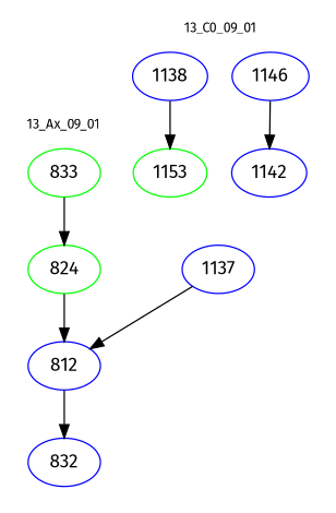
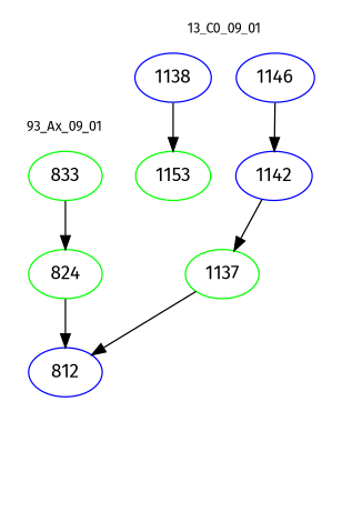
  digraph {
    fontname="Fira Sans"
    node [color=blue fontname="Fira Sans"]
    edge [color=black fontname="Fira Sans"]
    n1 [color=green label=833]
    n2 [color=green label=824]
    n3 [label=812]
-   n4 [label=832]
    n5 [label=1146]
    n6 [label=1142]
-   n7 [label=1137]
+   n7 [color=green label=1137]
    n8 [label=1138]
    n9 [color=green label=1153]
    subgraph cluster_1 {
      color=white
      fontsize=10
-     label="13_Ax_09_01"
+     label="93_Ax_09_01"
      n1
      n2
      n3
-     n4
    }
    subgraph cluster_2 {
      color=white
      fontsize=10
      label="13_C0_09_01"
      n5
      n6
      n7
      n8
      n9
    }
    n1 -> n2
    n2 -> n3
-   n3 -> n4
    n5 -> n6
+   n6 -> n7
    n7 -> n3
    n8 -> n9
  }
